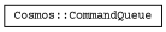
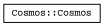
  digraph {
    rankdir=LR
    fontname="Courier Prime"
-   n1 [color=black fillcolor=white fontname="Courier Prime" fontsize=10 height=0.2 label="Cosmos::CommandQueue" shape=record style=filled width=0.4]
+   n1 [color=black fillcolor=white fontname="Courier Prime" fontsize=10 height=0.2 label="Cosmos::Cosmos" shape=record style=filled width=0.4]
  }
